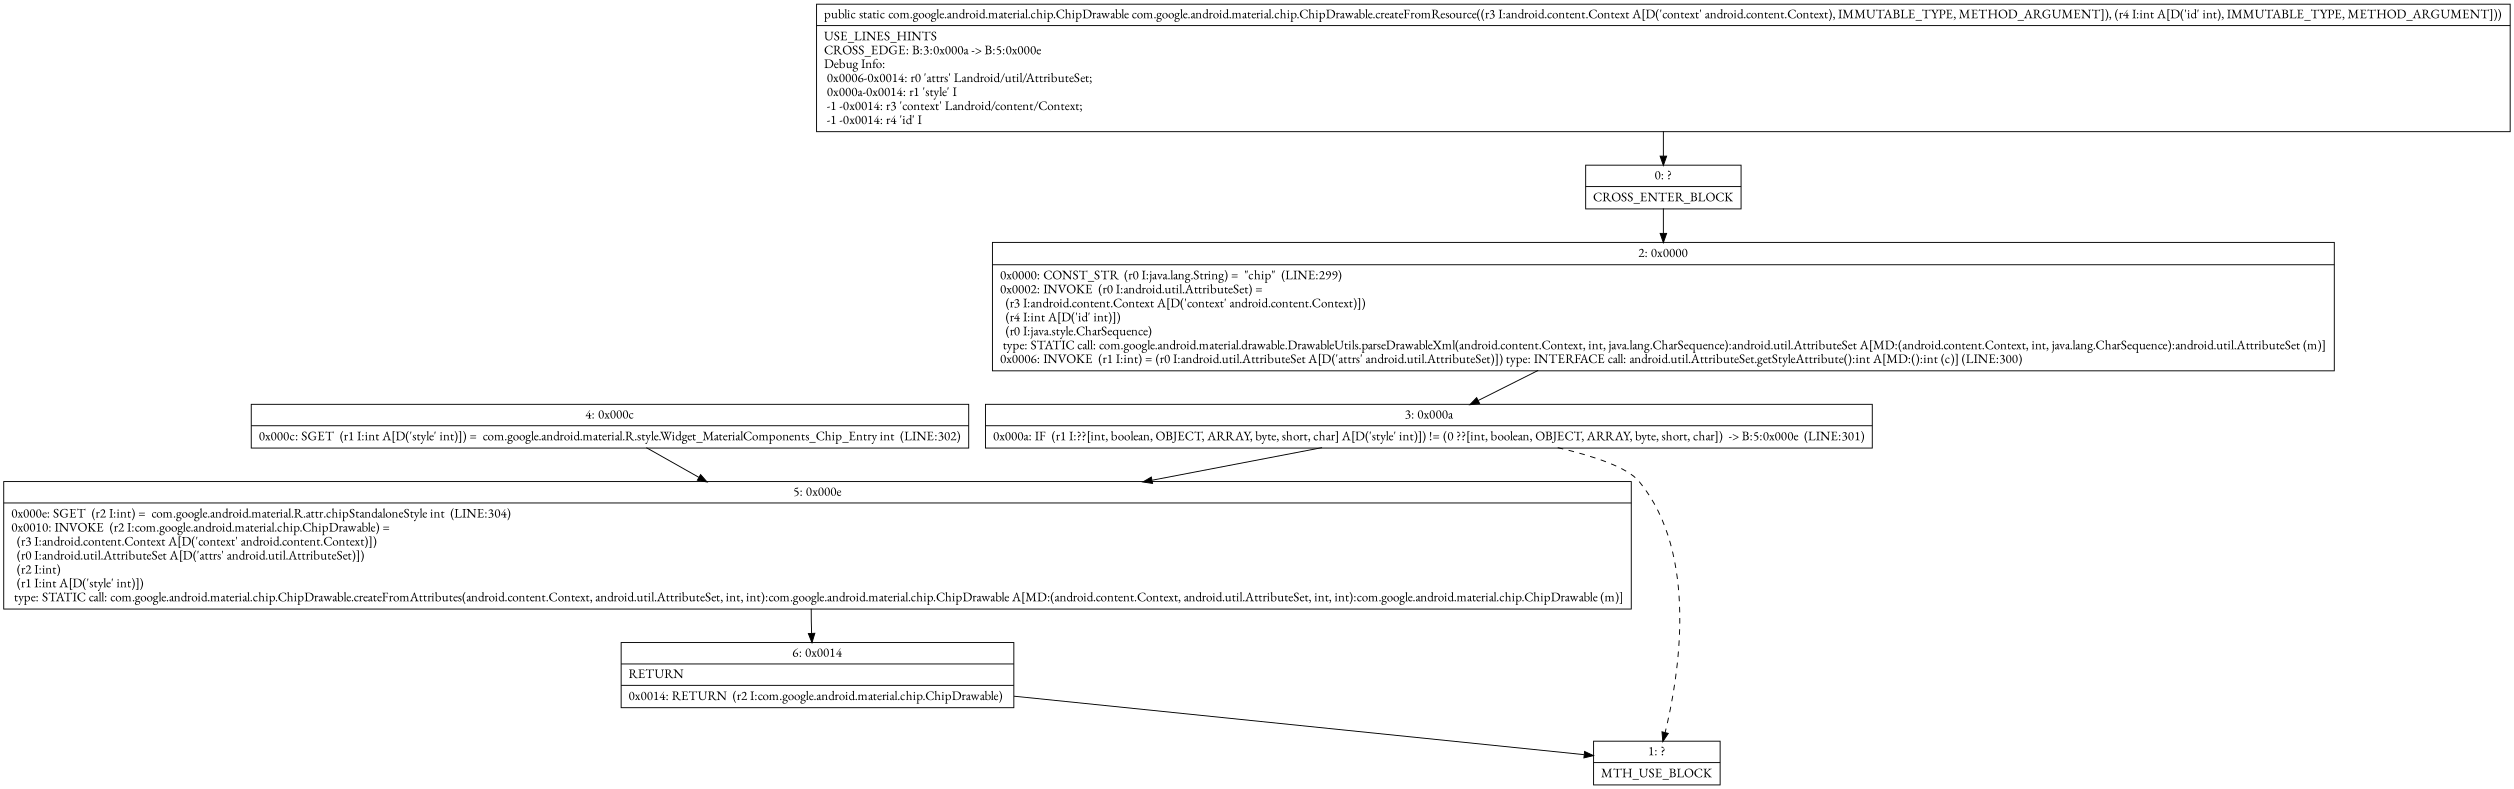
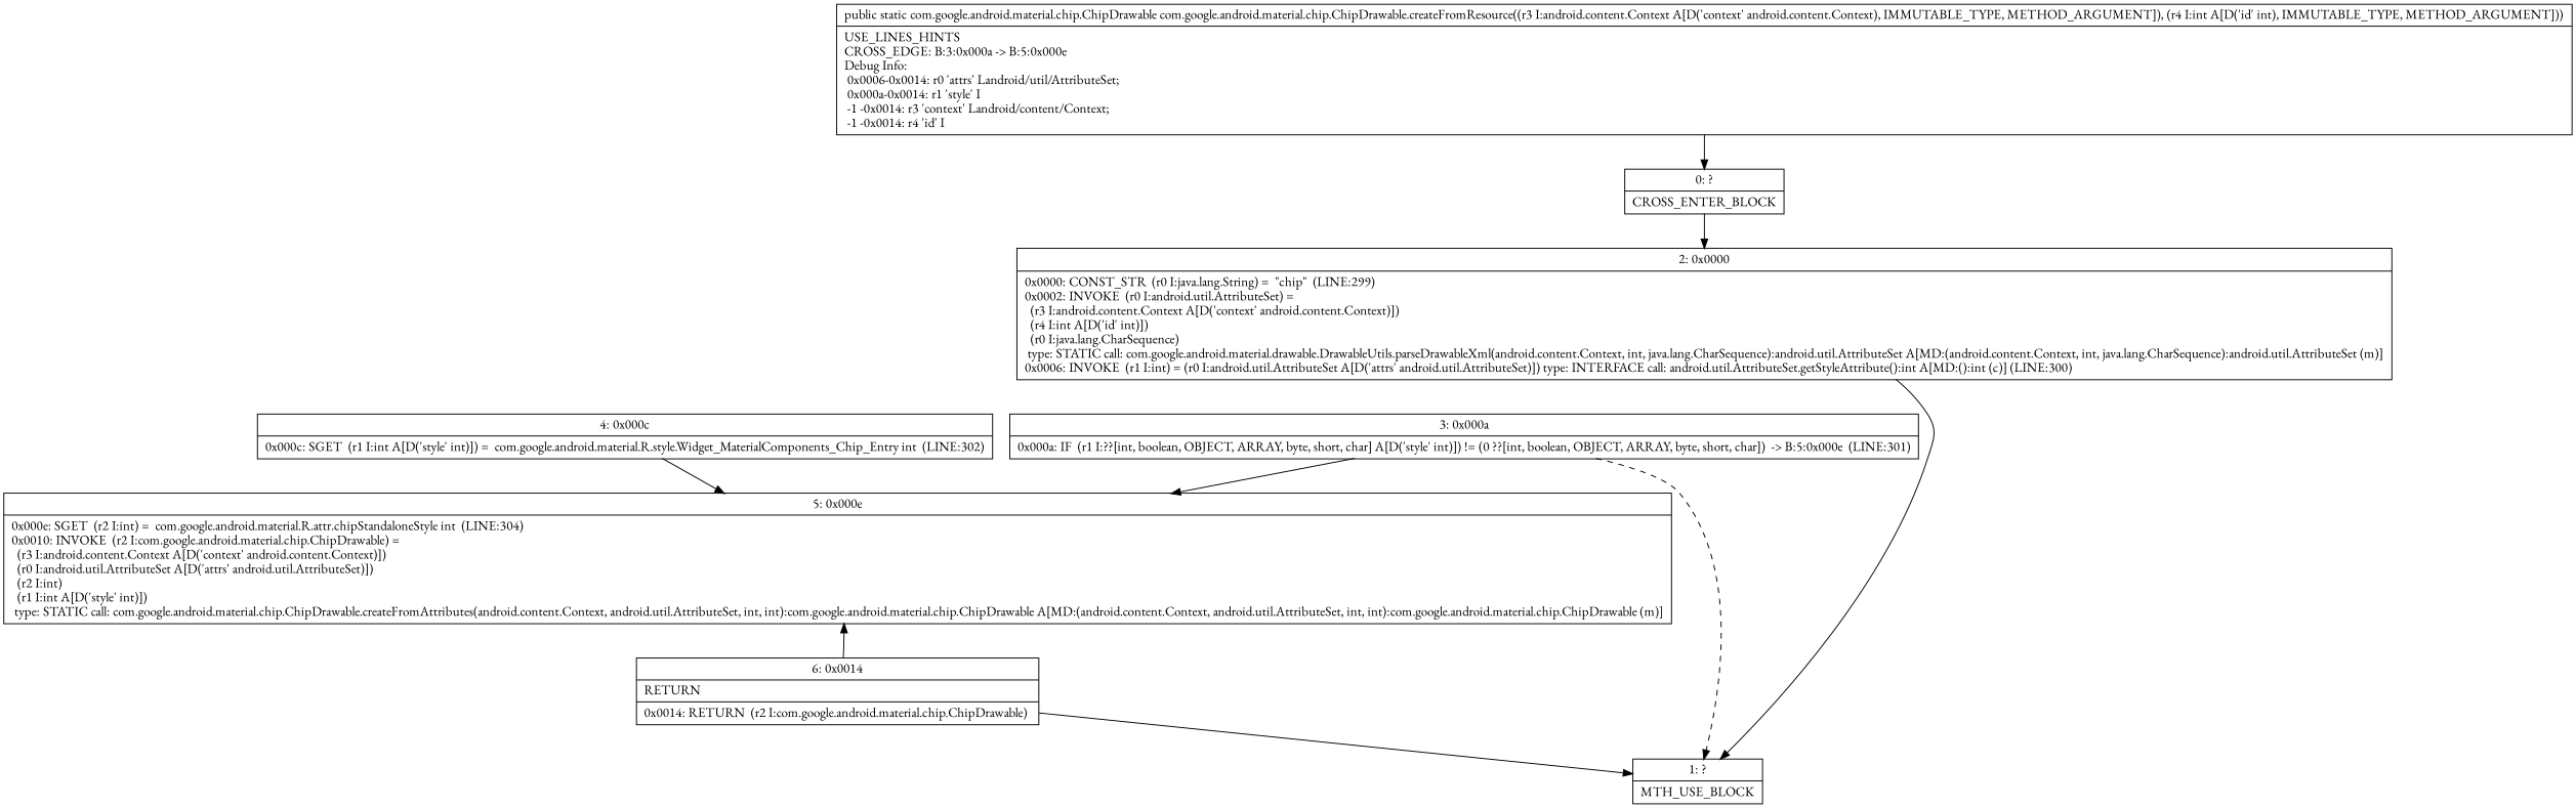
  digraph {
    fontname="EB Garamond"
    node [fontname="EB Garamond" shape=record]
    edge [fontname="EB Garamond"]
    n1 [label="{0\:\ ?|CROSS_ENTER_BLOCK\l}"]
-   n2 [label="{2\:\ 0x0000|0x0000: CONST_STR  (r0 I:java.lang.String) =  \"chip\"  (LINE:299)\l0x0002: INVOKE  (r0 I:android.util.AttributeSet) = \l  (r3 I:android.content.Context A[D('context' android.content.Context)])\l  (r4 I:int A[D('id' int)])\l  (r0 I:java.style.CharSequence)\l type: STATIC call: com.google.android.material.drawable.DrawableUtils.parseDrawableXml(android.content.Context, int, java.lang.CharSequence):android.util.AttributeSet A[MD:(android.content.Context, int, java.lang.CharSequence):android.util.AttributeSet (m)]\l0x0006: INVOKE  (r1 I:int) = (r0 I:android.util.AttributeSet A[D('attrs' android.util.AttributeSet)]) type: INTERFACE call: android.util.AttributeSet.getStyleAttribute():int A[MD:():int (c)] (LINE:300)\l}"]
+   n2 [label="{2\:\ 0x0000|0x0000: CONST_STR  (r0 I:java.lang.String) =  \"chip\"  (LINE:299)\l0x0002: INVOKE  (r0 I:android.util.AttributeSet) = \l  (r3 I:android.content.Context A[D('context' android.content.Context)])\l  (r4 I:int A[D('id' int)])\l  (r0 I:java.lang.CharSequence)\l type: STATIC call: com.google.android.material.drawable.DrawableUtils.parseDrawableXml(android.content.Context, int, java.lang.CharSequence):android.util.AttributeSet A[MD:(android.content.Context, int, java.lang.CharSequence):android.util.AttributeSet (m)]\l0x0006: INVOKE  (r1 I:int) = (r0 I:android.util.AttributeSet A[D('attrs' android.util.AttributeSet)]) type: INTERFACE call: android.util.AttributeSet.getStyleAttribute():int A[MD:():int (c)] (LINE:300)\l}"]
    n3 [label="{3\:\ 0x000a|0x000a: IF  (r1 I:??[int, boolean, OBJECT, ARRAY, byte, short, char] A[D('style' int)]) != (0 ??[int, boolean, OBJECT, ARRAY, byte, short, char])  \-\> B:5:0x000e  (LINE:301)\l}"]
    n4 [label="{5\:\ 0x000e|0x000e: SGET  (r2 I:int) =  com.google.android.material.R.attr.chipStandaloneStyle int  (LINE:304)\l0x0010: INVOKE  (r2 I:com.google.android.material.chip.ChipDrawable) = \l  (r3 I:android.content.Context A[D('context' android.content.Context)])\l  (r0 I:android.util.AttributeSet A[D('attrs' android.util.AttributeSet)])\l  (r2 I:int)\l  (r1 I:int A[D('style' int)])\l type: STATIC call: com.google.android.material.chip.ChipDrawable.createFromAttributes(android.content.Context, android.util.AttributeSet, int, int):com.google.android.material.chip.ChipDrawable A[MD:(android.content.Context, android.util.AttributeSet, int, int):com.google.android.material.chip.ChipDrawable (m)]\l}"]
    n5 [label="{1\:\ ?|MTH_USE_BLOCK\l}"]
    n6 [label="{4\:\ 0x000c|0x000c: SGET  (r1 I:int A[D('style' int)]) =  com.google.android.material.R.style.Widget_MaterialComponents_Chip_Entry int  (LINE:302)\l}"]
    n7 [label="{6\:\ 0x0014|RETURN\l|0x0014: RETURN  (r2 I:com.google.android.material.chip.ChipDrawable) \l}"]
    n8 [label="{public static com.google.android.material.chip.ChipDrawable com.google.android.material.chip.ChipDrawable.createFromResource((r3 I:android.content.Context A[D('context' android.content.Context), IMMUTABLE_TYPE, METHOD_ARGUMENT]), (r4 I:int A[D('id' int), IMMUTABLE_TYPE, METHOD_ARGUMENT]))  | USE_LINES_HINTS\lCROSS_EDGE: B:3:0x000a \-\> B:5:0x000e\lDebug Info:\l  0x0006\-0x0014: r0 'attrs' Landroid\/util\/AttributeSet;\l  0x000a\-0x0014: r1 'style' I\l  \-1 \-0x0014: r3 'context' Landroid\/content\/Context;\l  \-1 \-0x0014: r4 'id' I\l}"]
    n1 -> n2
-   n2 -> n3
+   n2 -> n5
    n3 -> n4
    n3 -> n5 [style=dashed]
-   n4 -> n7
+   n7 -> n4
    n6 -> n4
    n7 -> n5
    n8 -> n1
  }
